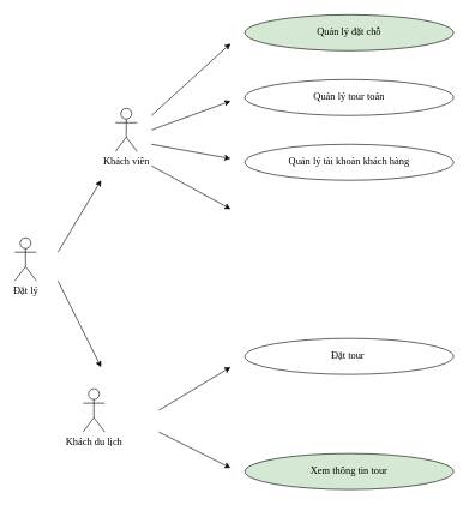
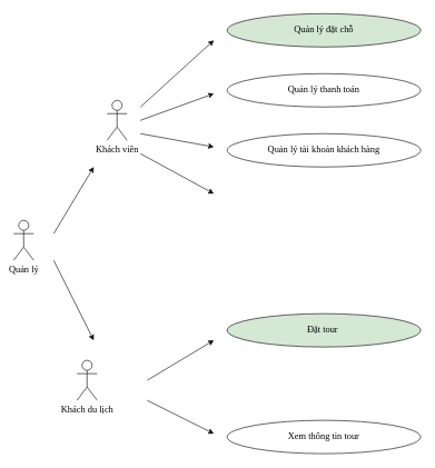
  <mxCell id="0" />
  <mxCell id="1" parent="0" />
- <mxCell id="2" value="Đặt lý" style="shape=umlActor;verticalLabelPosition=bottom;verticalAlign=top;html=1;outlineConnect=0;fontFamily=Times New Roman;fontSize=14;" vertex="1" parent="1"><mxGeometry x="20" y="330" width="30" height="60" as="geometry" /></mxCell>
+ <mxCell id="2" value="Quản lý" style="shape=umlActor;verticalLabelPosition=bottom;verticalAlign=top;html=1;outlineConnect=0;fontFamily=Times New Roman;fontSize=14;" vertex="1" parent="1"><mxGeometry x="20" y="330" width="30" height="60" as="geometry" /></mxCell>
  <mxCell id="3" value="" style="endArrow=classic;html=1;rounded=0;" edge="1" parent="1"><mxGeometry width="50" height="50" relative="1" as="geometry"><mxPoint x="80" y="350" as="sourcePoint" /><mxPoint x="140" y="250" as="targetPoint" /></mxGeometry></mxCell>
  <mxCell id="4" value="" style="endArrow=classic;html=1;rounded=0;" edge="1" parent="1"><mxGeometry width="50" height="50" relative="1" as="geometry"><mxPoint x="80" y="390" as="sourcePoint" /><mxPoint x="140" y="510" as="targetPoint" /></mxGeometry></mxCell>
  <mxCell id="5" value="Khách viên" style="shape=umlActor;verticalLabelPosition=bottom;verticalAlign=top;html=1;outlineConnect=0;fontFamily=Times New Roman;fontSize=14;" vertex="1" parent="1"><mxGeometry x="160" y="150" width="30" height="60" as="geometry" /></mxCell>
  <mxCell id="6" value="Khách du lịch" style="shape=umlActor;verticalLabelPosition=bottom;verticalAlign=top;html=1;outlineConnect=0;fontFamily=Times New Roman;fontSize=14;" vertex="1" parent="1"><mxGeometry x="115" y="540" width="30" height="60" as="geometry" /></mxCell>
  <mxCell id="7" value="" style="endArrow=classic;html=1;rounded=0;" edge="1" parent="1"><mxGeometry width="50" height="50" relative="1" as="geometry"><mxPoint x="210" y="160" as="sourcePoint" /><mxPoint x="320" y="60" as="targetPoint" /></mxGeometry></mxCell>
  <mxCell id="8" value="Quản lý đặt chỗ" style="ellipse;whiteSpace=wrap;html=1;fontFamily=Times New Roman;fontSize=14;fillColor=#d5e8d4;" vertex="1" parent="1"><mxGeometry x="340" y="20" width="290" height="50" as="geometry" /></mxCell>
  <mxCell id="9" value="" style="endArrow=classic;html=1;rounded=0;" edge="1" parent="1"><mxGeometry width="50" height="50" relative="1" as="geometry"><mxPoint x="210" y="180" as="sourcePoint" /><mxPoint x="320" y="140" as="targetPoint" /></mxGeometry></mxCell>
- <mxCell id="10" value="Quản lý tour toán" style="ellipse;whiteSpace=wrap;html=1;fontFamily=Times New Roman;fontSize=14;" vertex="1" parent="1"><mxGeometry x="340" y="110" width="290" height="50" as="geometry" /></mxCell>
+ <mxCell id="10" value="Quản lý thanh toán" style="ellipse;whiteSpace=wrap;html=1;fontFamily=Times New Roman;fontSize=14;" vertex="1" parent="1"><mxGeometry x="340" y="110" width="290" height="50" as="geometry" /></mxCell>
  <mxCell id="11" value="Quản lý tài khoản khách hàng" style="ellipse;whiteSpace=wrap;html=1;fontFamily=Times New Roman;fontSize=14;" vertex="1" parent="1"><mxGeometry x="340" y="200" width="290" height="50" as="geometry" /></mxCell>
- <mxCell id="12" value="Đặt tour&amp;nbsp;" style="ellipse;whiteSpace=wrap;html=1;fontFamily=Times New Roman;fontSize=14;" vertex="1" parent="1"><mxGeometry x="340" y="470" width="290" height="50" as="geometry" /></mxCell>
- <mxCell id="13" value="Xem thông tin tour" style="ellipse;whiteSpace=wrap;html=1;fontFamily=Times New Roman;fontSize=14;fillColor=#d5e8d4;" vertex="1" parent="1"><mxGeometry x="340" y="630" width="290" height="50" as="geometry" /></mxCell>
+ <mxCell id="12" value="Đặt tour&amp;nbsp;" style="ellipse;whiteSpace=wrap;html=1;fontFamily=Times New Roman;fontSize=14;fillColor=#d5e8d4;" vertex="1" parent="1"><mxGeometry x="340" y="470" width="290" height="50" as="geometry" /></mxCell>
+ <mxCell id="13" value="Xem thông tin tour" style="ellipse;whiteSpace=wrap;html=1;fontFamily=Times New Roman;fontSize=14;" vertex="1" parent="1"><mxGeometry x="340" y="630" width="290" height="50" as="geometry" /></mxCell>
  <mxCell id="14" value="" style="endArrow=classic;html=1;rounded=0;" edge="1" parent="1"><mxGeometry width="50" height="50" relative="1" as="geometry"><mxPoint x="210" y="200" as="sourcePoint" /><mxPoint x="320" y="220" as="targetPoint" /></mxGeometry></mxCell>
  <mxCell id="15" value="" style="endArrow=classic;html=1;rounded=0;" edge="1" parent="1"><mxGeometry width="50" height="50" relative="1" as="geometry"><mxPoint x="210" y="230" as="sourcePoint" /><mxPoint x="320" y="290" as="targetPoint" /></mxGeometry></mxCell>
  <mxCell id="16" value="" style="endArrow=classic;html=1;rounded=0;" edge="1" parent="1"><mxGeometry width="50" height="50" relative="1" as="geometry"><mxPoint x="220" y="570" as="sourcePoint" /><mxPoint x="320" y="510" as="targetPoint" /></mxGeometry></mxCell>
  <mxCell id="17" value="" style="endArrow=classic;html=1;rounded=0;" edge="1" parent="1"><mxGeometry width="50" height="50" relative="1" as="geometry"><mxPoint x="220" y="600" as="sourcePoint" /><mxPoint x="320" y="650" as="targetPoint" /></mxGeometry></mxCell>
